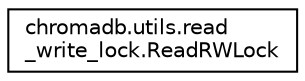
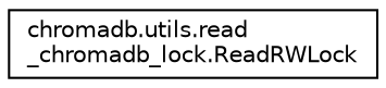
  digraph {
    rankdir=LR
-   n1 [color=black fillcolor=white fontname=Helvetica fontsize=10 height=0.2 label="chromadb.utils.read\l_write_lock.ReadRWLock" shape=record style=filled width=0.4]
+   n1 [color=black fillcolor=white fontname=Helvetica fontsize=10 height=0.2 label="chromadb.utils.read\l_chromadb_lock.ReadRWLock" shape=record style=filled width=0.4]
  }
